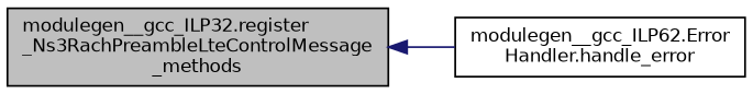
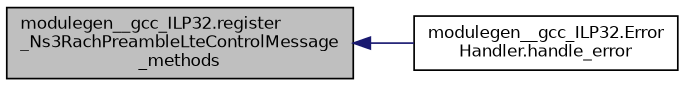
  digraph {
    rankdir=LR
    node [color=black fontname=Helvetica fontsize=10 shape=record style=filled]
    n1 [fillcolor=grey75 fontcolor=black height=0.2 label="modulegen__gcc_ILP32.register\l_Ns3RachPreambleLteControlMessage\l_methods" width=0.4]
-   n2 [fillcolor=white height=0.2 label="modulegen__gcc_ILP62.Error\lHandler.handle_error" width=0.4]
+   n2 [fillcolor=white height=0.2 label="modulegen__gcc_ILP32.Error\lHandler.handle_error" width=0.4]
    n1 -> n2 [color=midnightblue dir=back fontname=Helvetica fontsize=10 labelfontname=Helvetica labelfontsize=10 style=solid]
  }
